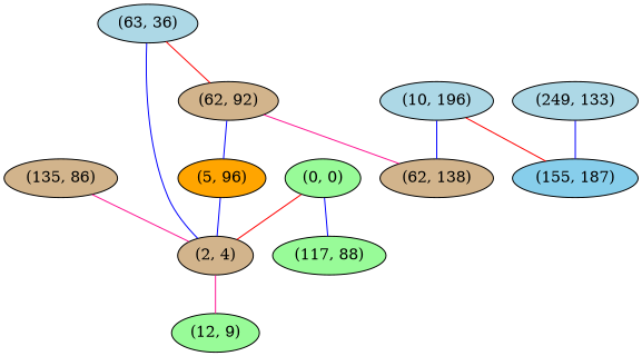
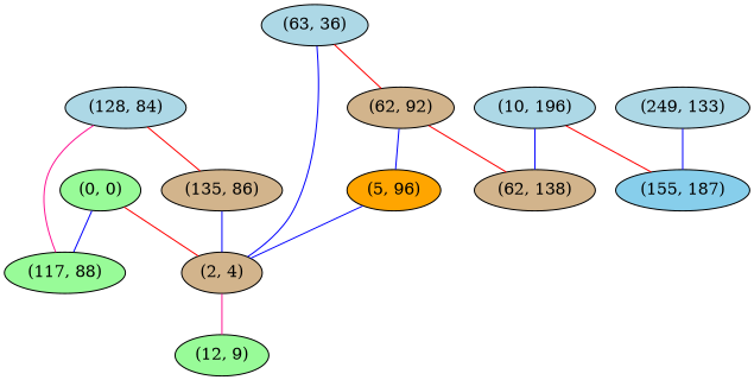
  graph {
    node [fillcolor=tan style=filled]
    edge [color=blue weight=1]
    "(0, 0)" [fillcolor=palegreen]
    "(2, 4)"
    "(117, 88)" [fillcolor=palegreen]
    n4 [fillcolor=palegreen label="(12, 9)"]
    "(62, 138)"
    "(10, 196)" [fillcolor=lightblue]
    "(155, 187)" [fillcolor=skyblue]
+   "(128, 84)" [fillcolor=lightblue]
    "(135, 86)"
    "(63, 36)" [fillcolor=lightblue]
    "(62, 92)"
    "(5, 96)" [fillcolor=orange]
    "(249, 133)" [fillcolor=lightblue]
    "(0, 0)" -- "(2, 4)" [color=red weight=4]
    "(0, 0)" -- "(117, 88)"
    "(2, 4)" -- n4 [color=deeppink]
    "(10, 196)" -- "(62, 138)" [weight=3]
    "(10, 196)" -- "(155, 187)" [color=red]
-   "(135, 86)" -- "(2, 4)" [color=deeppink weight=3]
+   "(128, 84)" -- "(117, 88)" [color=deeppink]
+   "(128, 84)" -- "(135, 86)" [color=red]
+   "(135, 86)" -- "(2, 4)" [weight=3]
    "(63, 36)" -- "(2, 4)" [weight=3]
    "(63, 36)" -- "(62, 92)" [color=red]
-   "(62, 92)" -- "(62, 138)" [color=deeppink]
+   "(62, 92)" -- "(62, 138)" [color=red]
    "(62, 92)" -- "(5, 96)"
    "(5, 96)" -- "(2, 4)" [weight=3]
    "(249, 133)" -- "(155, 187)"
  }
